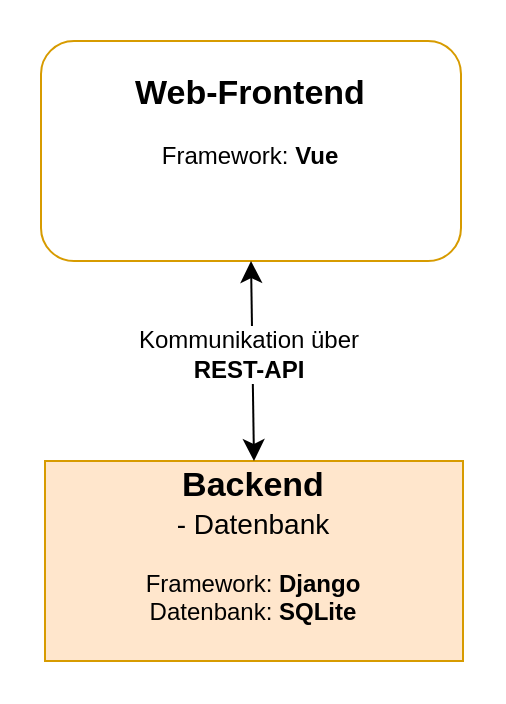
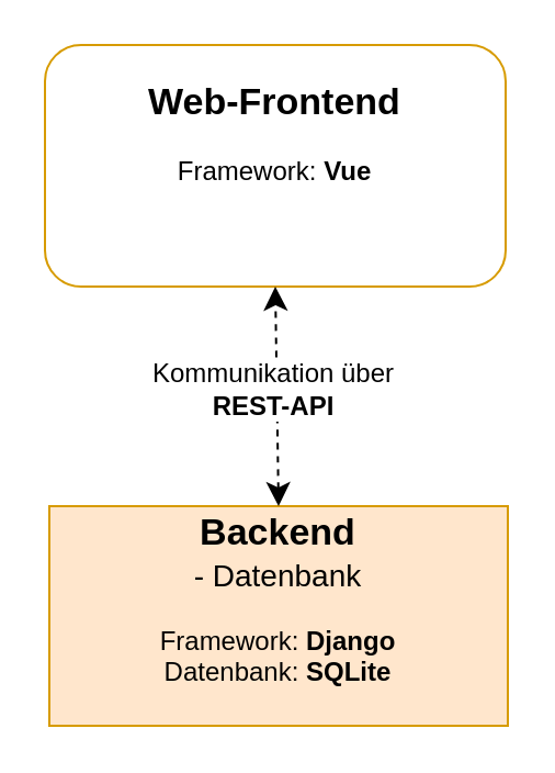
  <mxCell id="0" />
  <mxCell id="1" parent="0" />
  <mxCell id="2" value="&lt;div&gt;&lt;b&gt;&lt;font style=&quot;font-size: 17px;&quot;&gt;Backend&lt;/font&gt;&lt;/b&gt;&lt;/div&gt;&lt;div&gt;&lt;font style=&quot;font-size: 14px;&quot;&gt;- Datenbank&lt;/font&gt;&lt;/div&gt;&lt;div&gt;&lt;b&gt;&lt;br&gt;&lt;/b&gt;&lt;/div&gt;&lt;div&gt;Framework: &lt;b&gt;Django&lt;/b&gt;&lt;/div&gt;&lt;div&gt;Datenbank:&amp;nbsp;&lt;b&gt;SQLite&lt;/b&gt;&lt;/div&gt;&lt;div&gt;&lt;br&gt;&lt;/div&gt;" style="rounded=0;whiteSpace=wrap;html=1;fillColor=#ffe6cc;strokeColor=#d79b00;gradientColor=none;" vertex="1" parent="1"><mxGeometry x="22" y="230" width="209" height="100" as="geometry" /></mxCell>
  <mxCell id="3" value="&lt;div&gt;&lt;b&gt;&lt;font style=&quot;font-size: 17px;&quot;&gt;Web-Frontend&lt;/font&gt;&lt;/b&gt;&lt;/div&gt;&lt;div&gt;&lt;b&gt;&lt;br&gt;&lt;/b&gt;&lt;/div&gt;&lt;div&gt;Framework: &lt;b&gt;Vue&lt;/b&gt;&lt;/div&gt;&lt;div&gt;&lt;br&gt;&lt;br&gt;&lt;/div&gt;" style="rounded=1;whiteSpace=wrap;html=1;fillColor=#ffffff;strokeColor=#d79b00;" vertex="1" parent="1"><mxGeometry x="20" y="20" width="210" height="110" as="geometry" /></mxCell>
- <mxCell id="4" value="" style="endArrow=classic;startArrow=classic;html=1;rounded=0;fontSize=12;startSize=8;endSize=8;curved=1;entryX=0.5;entryY=1;entryDx=0;entryDy=0;exitX=0.5;exitY=0;exitDx=0;exitDy=0;" edge="1" parent="1" source="2" target="3"><mxGeometry width="50" height="50" relative="1" as="geometry"><mxPoint x="70" y="380" as="sourcePoint" /><mxPoint x="120" y="330" as="targetPoint" /></mxGeometry></mxCell>
+ <mxCell id="4" value="" style="endArrow=classic;startArrow=classic;html=1;rounded=0;fontSize=12;startSize=8;endSize=8;curved=1;entryX=0.5;entryY=1;entryDx=0;entryDy=0;exitX=0.5;exitY=0;exitDx=0;exitDy=0;dashed=1;" edge="1" parent="1" source="2" target="3"><mxGeometry width="50" height="50" relative="1" as="geometry"><mxPoint x="70" y="380" as="sourcePoint" /><mxPoint x="120" y="330" as="targetPoint" /></mxGeometry></mxCell>
  <mxCell id="5" value="&lt;div&gt;Kommunikation über&lt;/div&gt;&lt;div&gt;&lt;b&gt;REST-API&lt;/b&gt;&lt;/div&gt;" style="edgeLabel;html=1;align=center;verticalAlign=middle;resizable=0;points=[];fontSize=12;" vertex="1" connectable="0" parent="4"><mxGeometry x="0.08" y="2" relative="1" as="geometry"><mxPoint as="offset" /></mxGeometry></mxCell>
